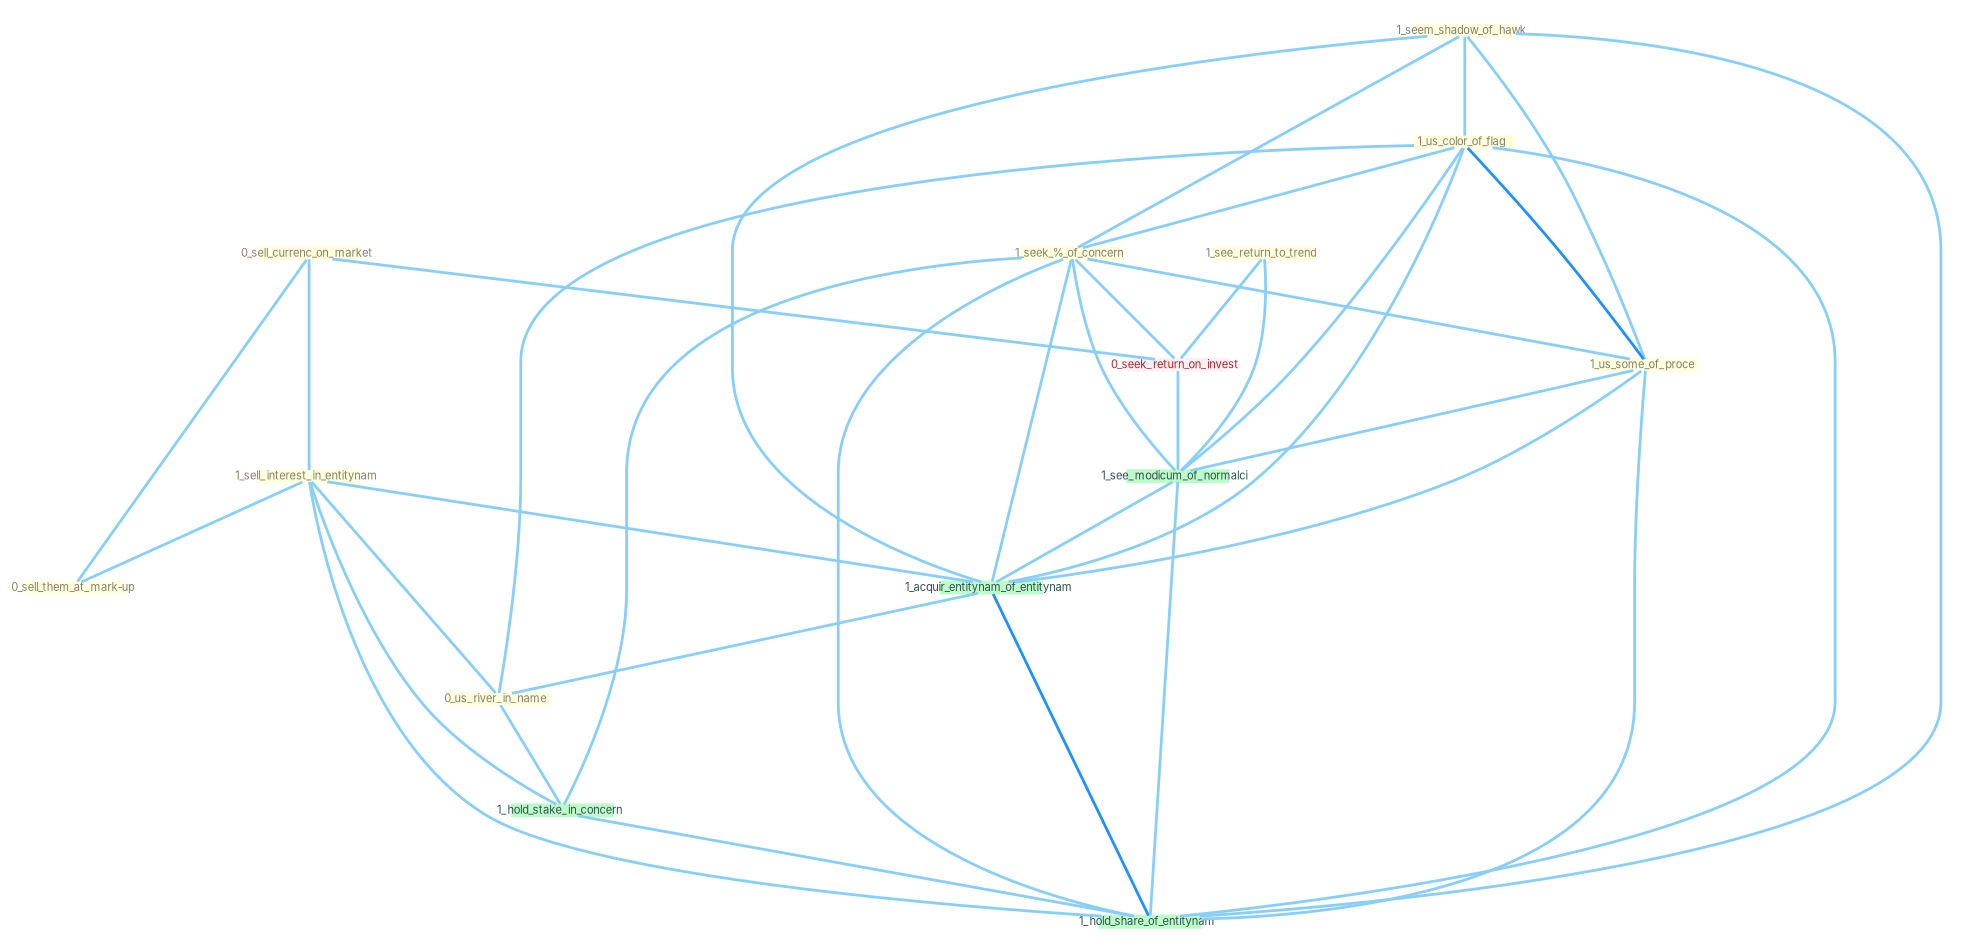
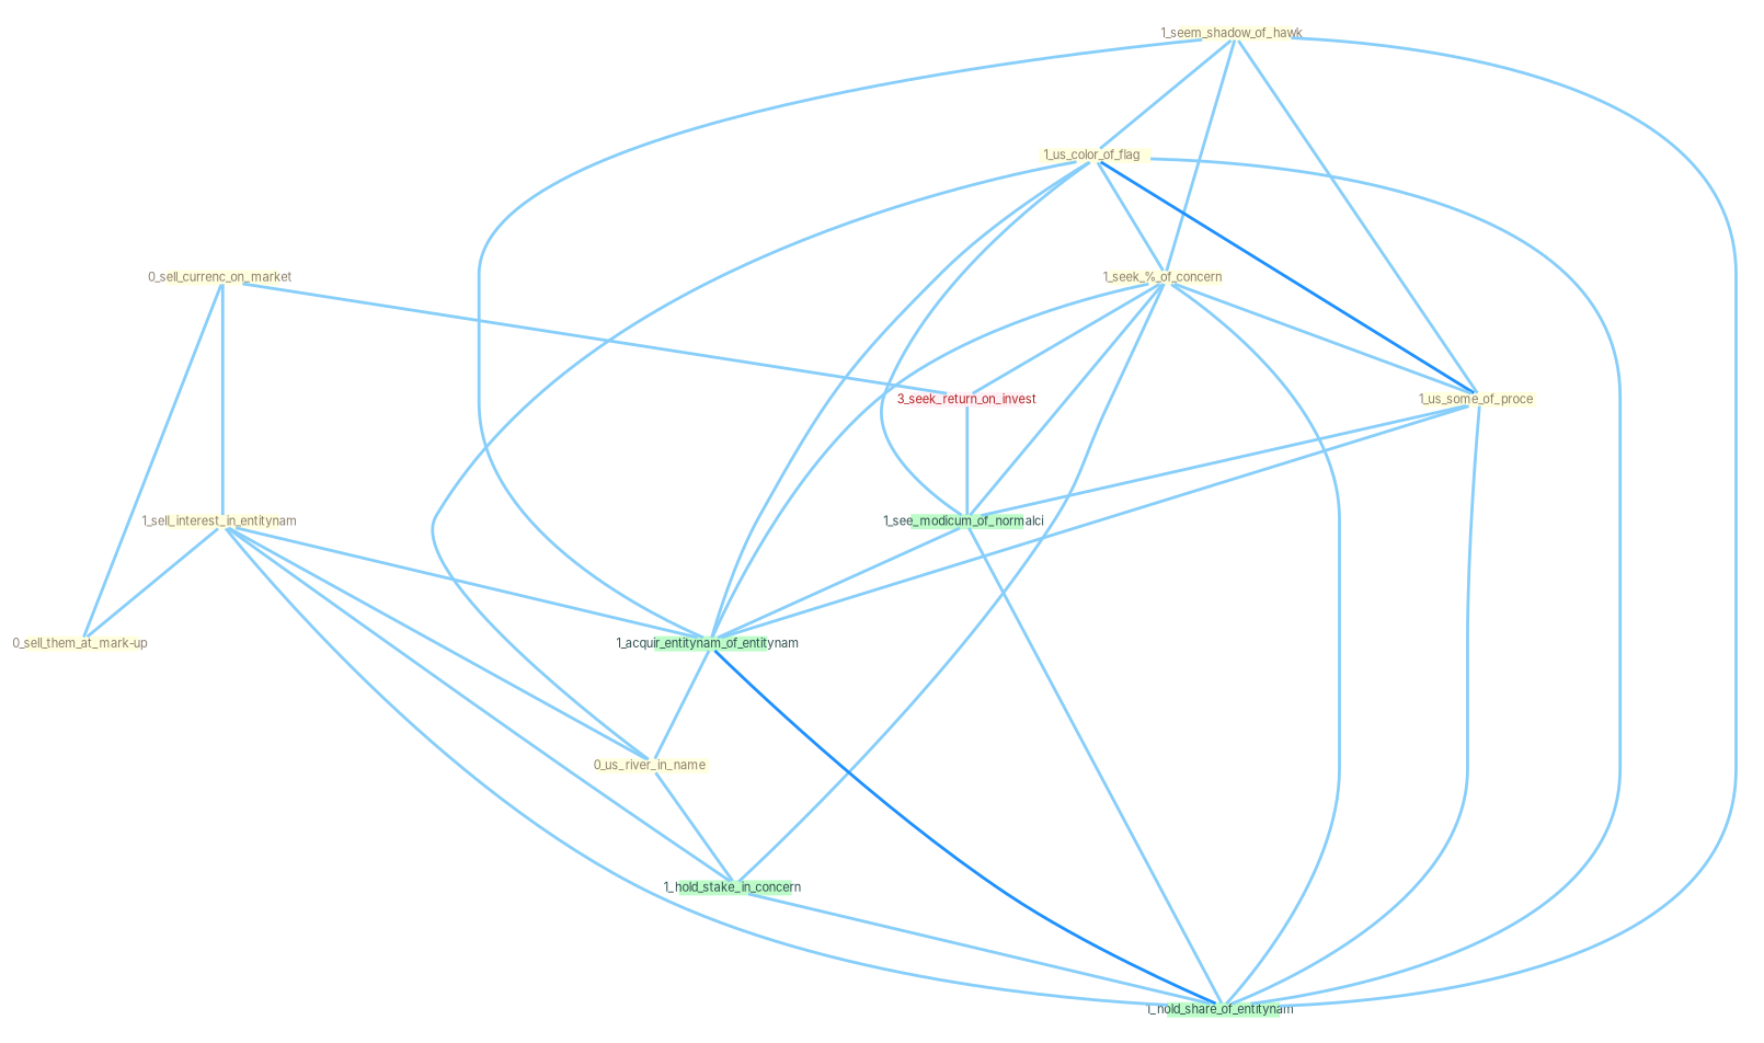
  graph {
    fontname=Inter
    node [color="#ffffe0" fixedsize=true fontcolor="#8b7d6b" fontname=Inter fontsize=4 shape=polygon style=filled]
    edge [color="#87cefa" fontname=Inter w=1]
    "0_sell_currenc_on_market " [height=.06 width=.5]
    "1_seem_shadow_of_hawk " [height=.06 width=.5]
    "1_sell_interest_in_entitynam " [height=.06 width=.5]
    "0_sell_them_at_mark-up " [height=.06 width=.5]
    "1_us_color_of_flag " [height=.06 width=.5]
    "1_seek_%_of_concern " [height=.06 width=.5]
    "1_us_some_of_proce " [height=.06 width=.5]
-   "1_see_return_to_trend " [height=.06 width=.5]
    "0_us_river_in_name " [height=.06 width=.5]
-   "0_seek_return_on_invest " [color="#fff0f5" fontcolor="#b22222" height=.06 width=.5]
+   "0_seek_return_on_invest " [color="#fff0f5" fontcolor="#b22222" height=.06 width=.5 label="3_seek_return_on_invest"]
    "1_acquir_entitynam_of_entitynam " [color="#BDFCC9" fontcolor="#2f4f4f" height=.06 width=.5]
    "1_hold_share_of_entitynam " [color="#BDFCC9" fontcolor="#2f4f4f" height=.06 width=.5]
    "1_hold_stake_in_concern " [color="#BDFCC9" fontcolor="#2f4f4f" height=.06 width=.5]
    "1_see_modicum_of_normalci " [color="#BDFCC9" fontcolor="#2f4f4f" height=.06 width=.5]
    subgraph sub_1 {
      "0_sell_currenc_on_market "
      "1_seem_shadow_of_hawk "
      "1_sell_interest_in_entitynam "
      "0_sell_them_at_mark-up "
      "1_us_color_of_flag "
      "1_seek_%_of_concern "
      "1_us_some_of_proce "
-     "1_see_return_to_trend "
      "0_us_river_in_name "
    }
    subgraph sub_2 {
      "0_seek_return_on_invest "
    }
    "0_sell_currenc_on_market " -- "1_sell_interest_in_entitynam "
    "0_sell_currenc_on_market " -- "0_sell_them_at_mark-up "
    "0_sell_currenc_on_market " -- "0_seek_return_on_invest "
    "1_seem_shadow_of_hawk " -- "1_us_color_of_flag "
    "1_seem_shadow_of_hawk " -- "1_seek_%_of_concern "
    "1_seem_shadow_of_hawk " -- "1_us_some_of_proce "
    "1_seem_shadow_of_hawk " -- "1_acquir_entitynam_of_entitynam "
    "1_seem_shadow_of_hawk " -- "1_hold_share_of_entitynam "
    "1_sell_interest_in_entitynam " -- "0_sell_them_at_mark-up "
    "1_sell_interest_in_entitynam " -- "0_us_river_in_name "
    "1_sell_interest_in_entitynam " -- "1_acquir_entitynam_of_entitynam "
    "1_sell_interest_in_entitynam " -- "1_hold_share_of_entitynam "
    "1_sell_interest_in_entitynam " -- "1_hold_stake_in_concern "
    "1_us_color_of_flag " -- "1_seek_%_of_concern "
    "1_us_color_of_flag " -- "1_us_some_of_proce " [color="#1e90ff" w=2]
    "1_us_color_of_flag " -- "0_us_river_in_name "
    "1_us_color_of_flag " -- "1_acquir_entitynam_of_entitynam "
    "1_us_color_of_flag " -- "1_hold_share_of_entitynam "
    "1_us_color_of_flag " -- "1_see_modicum_of_normalci "
    "1_seek_%_of_concern " -- "1_us_some_of_proce "
    "1_seek_%_of_concern " -- "0_seek_return_on_invest "
    "1_seek_%_of_concern " -- "1_acquir_entitynam_of_entitynam "
    "1_seek_%_of_concern " -- "1_hold_share_of_entitynam "
    "1_seek_%_of_concern " -- "1_hold_stake_in_concern "
    "1_seek_%_of_concern " -- "1_see_modicum_of_normalci "
    "1_us_some_of_proce " -- "1_acquir_entitynam_of_entitynam "
    "1_us_some_of_proce " -- "1_hold_share_of_entitynam "
    "1_us_some_of_proce " -- "1_see_modicum_of_normalci "
-   "1_see_return_to_trend " -- "0_seek_return_on_invest "
-   "1_see_return_to_trend " -- "1_see_modicum_of_normalci "
    "0_us_river_in_name " -- "1_hold_stake_in_concern "
    "0_seek_return_on_invest " -- "1_see_modicum_of_normalci "
    "1_acquir_entitynam_of_entitynam " -- "0_us_river_in_name "
    "1_acquir_entitynam_of_entitynam " -- "1_hold_share_of_entitynam " [color="#1e90ff" w=2]
    "1_hold_stake_in_concern " -- "1_hold_share_of_entitynam "
    "1_see_modicum_of_normalci " -- "1_acquir_entitynam_of_entitynam "
    "1_see_modicum_of_normalci " -- "1_hold_share_of_entitynam "
  }
